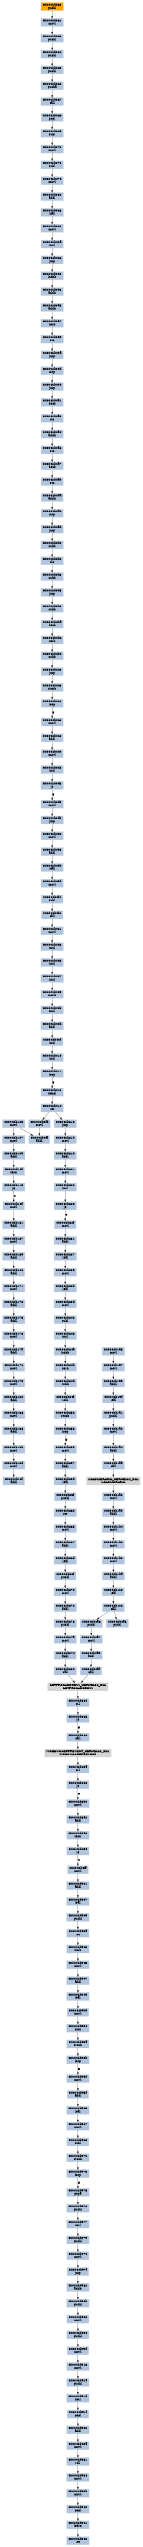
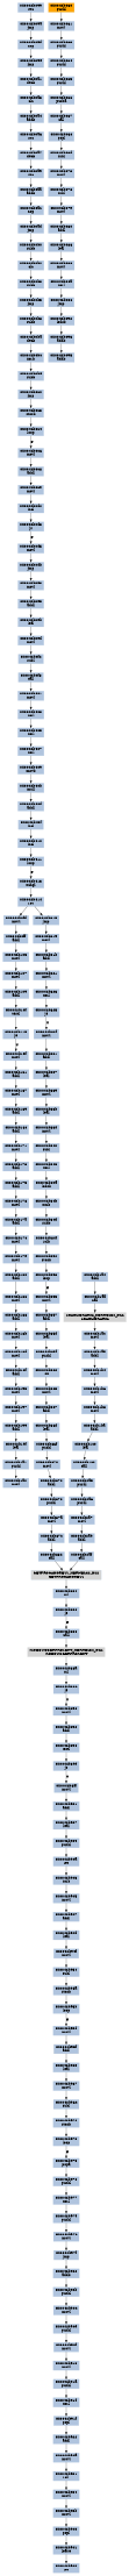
  strict digraph {
    node [color=lightsteelblue fillcolor=lightsteelblue shape=rectangle style=filled]
    edge [color="#000000"]
    n1 [label="0x0042b1c0\nleal"]
    n2 [label="0x0042b1c2\ncall"]
    n3 [label="0x0042b2a5\npushl"]
    n4 [label="0x0042b2a6\npushl"]
    n5 [label="0x0042b857\naddl"]
    n6 [label="0x0042b85d\nleal"]
    n7 [label="0x0042b85f\npushl"]
    n8 [label="0x0042b860\nret"]
    n9 [label="0x0042b08c\njmp"]
    n10 [label="0x0042b092\nlodsb"]
    n11 [label="0x0042b093\naddb"]
    n12 [label="0x0042b095\naddb"]
    n13 [label="0x0042b0e5\naddl"]
    n14 [label="0x0042b0eb\nleal"]
    n15 [label="0x0042b0ed\nmovl"]
    n16 [label="0x0042b0f2\nsubl"]
    n17 [label="0x0042b84b\nxorb"]
    n18 [label="0x0042b84d\nsubb"]
    n19 [label="0x0042b84f\nrolb"]
    n20 [label="0x0042b852\nstosb"]
    n21 [label="0x0042b954\nsubl"]
    n22 [label="0x0042b95a\nstosb"]
    n23 [label="0x0042b95b\nloop"]
    n24 [label="0x0042b95d\nmovl"]
    n25 [label="0x0042b0b3\nsubb"]
    n26 [label="0x0042b0b5\njmp"]
    n27 [label="0x0042b0b8\nsubb"]
    n28 [label="0x0042b0ba\ndecb"]
    n29 [label="0x0042b821\nmovl"]
    n30 [label="0x0042b823\nxorl"]
    n31 [label="0x0042b825\nje"]
    n32 [label="0x0042b82f\nmovl"]
    n33 [label="0x0042b831\naddl"]
    n34 [label="0x0042b837\nleal"]
    n35 [label="0x0042b839\nmovl"]
    n36 [label="0x0042b870\nmovl"]
    n37 [label="0x0042b872\naddl"]
    n38 [label="0x0042b878\npushl"]
    n39 [label="0x0042b87a\nmovl"]
    n40 [label="0x0042b099\nstc"]
    n41 [label="0x0042b09a\njmp"]
    n42 [label="0x0042b09d\nnop"]
    n43 [label="0x0042b09e\njmp"]
    n44 [label="0x0042b945\nmovl"]
    n45 [label="0x0042b947\naddl"]
    n46 [label="0x0042b94d\nleal"]
    n47 [label="0x0042b94f\nmovl"]
    n48 [label="0x0042b92a\nmovl"]
    n49 [label="0x0042b931\nroll"]
    n50 [label="0x0042b934\nmovl"]
    n51 [label="0x0042b93b\nmovl"]
    n52 [label="0x0042b1aa\ncall"]
    n53 [color=lightgrey fillcolor=lightgrey label="LOADLIBRARYA_KERNEL32_DLL\nLOADLIBRARYA"]
    n54 [label="0x0042b1ac\nmovl"]
    n55 [label="0x0042b1ae\naddl"]
    n56 [label="0x0042b197\nmovl"]
    n57 [label="0x0042b199\naddl"]
    n58 [label="0x0042b19f\nleal"]
    n59 [label="0x0042b1a1\npushl"]
    n60 [label="0x0042b109\naddl"]
    n61 [label="0x0042b10f\ntestl"]
    n62 [label="0x0042b115\nje"]
    n63 [label="0x0042b15f\nmovl"]
    n64 [label="0x0042b0a4\naddb"]
    n65 [label="0x0042b0a6\nstc"]
    n66 [label="0x0042b0a7\ndecb"]
    n67 [label="0x0042b0a9\nstc"]
    n68 [color=lightgrey label="0x0042b95f\naddl"]
    n69 [label="0x0042b965\nleal"]
    n70 [label="0x0042b967\nmovl"]
    n71 [label="0x0042b96c\nsubl"]
    n72 [label="0x0042b1a2\nmovl"]
    n73 [label="0x0042b1a4\naddl"]
    n74 [label="0x0042b81b\naddl"]
    n75 [label="0x0042b977\nxorl"]
    n76 [label="0x0042b979\npushl"]
    n77 [label="0x0042b97c\nmovl"]
    n78 [label="0x0042b97f\njmp"]
    n79 [label="0x0042b18f\naddl"]
    n80 [label="0x0042b195\nmovl"]
    n81 [label="0x0042b0bc\nxorb"]
    n82 [label="0x0042b0be\nsubb"]
    n83 [label="0x0042b88c\nje"]
    n84 [label="0x0042b890\nmovl"]
    n85 [label="0x0042b892\naddl"]
    n86 [label="0x0042b898\ntestl"]
    n87 [label="0x0042b07e\nmovl"]
    n88 [label="0x0042b080\naddl"]
    n89 [label="0x0042b086\nleal"]
    n90 [label="0x0042b088\nmovl"]
    n91 [label="0x0042b886\nje"]
    n92 [label="0x0042b888\ncall"]
    n93 [color=lightgrey fillcolor=lightgrey label="ISDEBUGGERPRESENT_KERNEL32_DLL\nISDEBUGGERPRESENT"]
    n94 [label="0x0042b88a\norl"]
    n95 [label="0x0042b0c0\njmp"]
    n96 [label="0x0042b0c3\nstosb"]
    n97 [label="0x0042b0c4\nloop"]
    n98 [label="0x0042b08a\nxorl"]
    n99 [label="0x0042b2a7\nmovl"]
    n100 [label="0x0042b975\npopa"]
    n101 [label="0x0042b976\npushl"]
    n102 [label="0x0042b2a9\naddl"]
    n103 [label="0x0042b2af\ncall"]
    n104 [label="0x0042b078\nsubl"]
    n105 [fillcolor=lightgrey label="GETPROCADDRESS_KERNEL32_DLL\nGETPROCADDRESS"]
    n106 [label="0x0042b884\norl"]
    n107 [label="0x0042b06d\nsubl"]
    n108 [label="0x0042b073\nmovl"]
    n109 [label="0x0042b1b4\nmovl"]
    n110 [label="0x0042b403\nxorl"]
    n111 [label="0x0042b405\nxorl"]
    n112 [label="0x0042b407\nxorl"]
    n113 [label="0x0042b409\nmovb"]
    n114 [label="0x0042b89e\nje"]
    n115 [label="0x0042b8ff\nmovl"]
    n116 [label="0x0042b901\naddl"]
    n117 [label="0x0042b853\nloop"]
    n118 [label="0x0042b855\nmovl"]
    n119 [label="0x0042b1b6\nmovl"]
    n120 [label="0x0042b1b8\nmovl"]
    n121 [label="0x0042b1ba\naddl"]
    n122 [label="0x0042b0e3\nmovl"]
    n123 [label="0x0042b169\naddl"]
    n124 [label="0x0042b16c\naddl"]
    n125 [label="0x0042b171\nmovl"]
    n126 [label="0x0042b173\naddl"]
    n127 [label="0x0042b90a\nret"]
    n128 [label="0x0042b943\nxorb"]
    n129 [label="0x0042b0fd\nmovl"]
    n130 [label="0x0042b0ff\naddl"]
    n131 [label="0x0042b105\nmovl"]
    n132 [label="0x0042b107\nmovl"]
    n133 [label="0x0042b819\nmovl"]
    n134 [label="0x0042b0c6\nmovl"]
    n135 [label="0x0042b180\naddl"]
    n136 [label="0x0042b186\nmovl"]
    n137 [label="0x0042b188\naddl"]
    n138 [label="0x0042b18b\nmovl"]
    n139 [label="0x0042b87c\naddl"]
    n140 [label="0x0042b882\ncall"]
    n141 [label="0x0042b175\naddl"]
    n142 [label="0x0042b178\nmovl"]
    n143 [label="0x0042b17a\naddl"]
    n144 [label="0x0042b17c\nmovl"]
    n145 [label="0x0042b865\nmovl"]
    n146 [label="0x0042b982\naddb"]
    n147 [label="0x0042b90b\npushl"]
    n148 [label="0x0042b83b\nleal"]
    n149 [label="0x0042b83d\nmovl"]
    n150 [label="0x0042b842\nsubl"]
    n151 [label="0x0042b90c\nmovl"]
    n152 [label="0x0042b907\nleal"]
    n153 [label="0x0042b909\npushl"]
    n154 [label="0x0042b972\nstosb"]
    n155 [label="0x0042b973\nloop"]
    n156 [label="0x0042b0aa\naddb"]
    n157 [label="0x0042b0a3\nclc"]
    n158 [label="0x0042b0b0\nsubb"]
    n159 [label="0x0042b0b2\nclc"]
    n160 [label="0x0042b161\naddl"]
    n161 [label="0x0042b167\nmovl"]
    n162 [label="0x0042b414\nret"]
    n163 [label="0x0042b815\njmp"]
    n164 [label="0x0042b90e\npushl"]
    n165 [label="0x0042b40b\nmull"]
    n166 [label="0x0042b40d\naddl"]
    n167 [label="0x0042b40f\nincl"]
    n168 [label="0x0042b0f8\ncall"]
    n169 [label="0x0042b410\nincl"]
    n170 [label="0x0042b942\nret"]
    n171 [label="0x0042b064\npushl"]
    n172 [label="0x0042b065\npushl"]
    n173 [label="0x0042b066\npusha"]
    n174 [label="0x0042b067\ncall"]
    n175 [label="0x0042b18d\nmovl"]
    n176 [label="0x0042b17e\nmovl"]
    n177 [label="0x0042b411\nloop"]
    n178 [label="0x0042b413\nxchgl"]
    n179 [label="0x0042b401\nmovl"]
    n180 [label="0x0042b0a1\ndecb"]
    n181 [label="0x0042b941\nleave"]
    n182 [label="0x0042b06c\npopl"]
-   n183 [label="0x0042b097\nxorb"]
    n184 [label="0x0042b867\naddl"]
    n185 [label="0x0042b86d\nleal"]
    n186 [label="0x0042b86f\npushl"]
    n187 [label="0x0042b0c8\naddl"]
    n188 [label="0x0042b91f\npopl"]
    n189 [label="0x0042b922\naddl"]
    n190 [label="0x0042b940\npopl"]
    n191 [label="0x0042b91a\npushl"]
    n192 [label="0x0042b91d\nxorl"]
    n193 [label="0x0042b0d5\nmovl"]
    n194 [label="0x0042b0db\njmp"]
    n195 [label="0x0042b84a\nlodsb"]
    n196 [label="0x0042b0ac\nnop"]
    n197 [label="0x0042b0ad\njmp"]
    n198 [label="0x0042b848\nxorl"]
    n199 [label="0x0042b061\nmovl"]
    n200 [label="0x0042b063\npushl"]
    n201 [label="0x0042b0ce\nmovl"]
    n202 [label="0x0042b0d2\nincl"]
    n203 [label="0x0042b0d3\njs"]
    n204 [label="0x0042b90f\nmovl"]
    n205 [label="0x0042b913\nmovl"]
    n206 [color=lightgrey fillcolor=orange label="0x0042b060\npushl"]
    n1 -> n2
    n2 -> n3
-   n2 -> n4
+   n3 -> n4
    n4 -> n99
    n5 -> n6
    n6 -> n7
    n7 -> n8
    n8 -> n145
    n9 -> n10
    n10 -> n11
    n11 -> n12
-   n12 -> n183
    n13 -> n14
    n14 -> n15
    n15 -> n16
    n16 -> n168
    n17 -> n18
    n18 -> n19
    n19 -> n20
    n20 -> n117
    n21 -> n22
    n22 -> n23
    n23 -> n24 [label=F]
    n24 -> n68
    n25 -> n26
    n26 -> n27
    n27 -> n28
    n28 -> n81
    n29 -> n30
    n30 -> n31
    n31 -> n32 [label=T]
    n32 -> n33
    n33 -> n34
    n34 -> n35
    n35 -> n148
    n36 -> n37
    n37 -> n38
    n38 -> n39
    n39 -> n139
    n40 -> n41
    n41 -> n42
    n42 -> n43
    n43 -> n180
    n44 -> n45
    n45 -> n46
    n46 -> n47
    n47 -> n21
    n48 -> n49
    n49 -> n50
    n50 -> n51
    n51 -> n190
    n52 -> n53
    n53 -> n54
    n54 -> n55
    n55 -> n109
    n56 -> n57
    n57 -> n58
    n58 -> n59
    n59 -> n72
    n60 -> n61
    n61 -> n62
    n62 -> n63 [label=T]
    n63 -> n160
    n64 -> n65
    n65 -> n66
    n66 -> n67
    n67 -> n156
    n68 -> n69
    n69 -> n70
    n70 -> n71
    n71 -> n154
-   n72 -> n73
    n73 -> n52
    n74 -> n29
    n75 -> n76
    n76 -> n77
    n77 -> n78
    n78 -> n146
+   n79 -> n80
    n80 -> n56
    n81 -> n82
    n82 -> n95
    n83 -> n84 [label=T]
    n84 -> n85
    n85 -> n86
    n86 -> n114
    n87 -> n88
    n88 -> n89
    n89 -> n90
    n90 -> n98
    n91 -> n92 [label=F]
    n92 -> n93
    n93 -> n94
    n94 -> n83
    n95 -> n96
    n96 -> n97
    n97 -> n134 [label=F]
    n98 -> n9
    n99 -> n102
    n100 -> n101
    n101 -> n75
    n102 -> n103
    n103 -> n105
    n104 -> n87
    n105 -> n106
    n106 -> n91
    n107 -> n108
    n108 -> n104
    n109 -> n119
    n110 -> n111
    n111 -> n112
    n112 -> n113
    n113 -> n165
    n114 -> n115 [label=T]
    n115 -> n116
    n116 -> n152
    n117 -> n118 [label=F]
    n118 -> n5
    n119 -> n120
    n120 -> n121
    n121 -> n1
    n122 -> n13
    n123 -> n124
    n124 -> n125
    n125 -> n126
    n126 -> n141
    n127 -> n128
    n128 -> n44
    n129 -> n130
-   n131 -> n130
+   n130 -> n131
    n131 -> n132
    n132 -> n60
    n133 -> n74
    n134 -> n187
    n135 -> n136
    n136 -> n137
    n137 -> n138
    n138 -> n175
    n139 -> n140
    n140 -> n105
    n141 -> n142
    n142 -> n143
    n143 -> n144
    n144 -> n176
    n145 -> n184
    n146 -> n147
    n147 -> n151
    n148 -> n149
    n149 -> n150
    n150 -> n198
    n151 -> n164
    n152 -> n153
    n153 -> n127
    n154 -> n155
    n155 -> n100 [label=F]
    n156 -> n196
    n157 -> n64
    n158 -> n159
    n159 -> n25
    n160 -> n161
    n161 -> n123
    n162 -> n129
    n162 -> n163
    n163 -> n133
    n164 -> n204
    n165 -> n166
    n166 -> n167
    n167 -> n169
    n168 -> n179
    n169 -> n177
    n171 -> n172
    n172 -> n173
    n173 -> n174
    n174 -> n182
    n175 -> n79
    n176 -> n135
    n177 -> n178 [label=F]
    n178 -> n162
    n179 -> n110
    n180 -> n157
    n181 -> n170
    n182 -> n107
-   n183 -> n40
    n184 -> n185
    n185 -> n186
    n186 -> n36
    n187 -> n201
    n188 -> n189
    n189 -> n48
    n190 -> n181
    n191 -> n192
    n192 -> n188
    n193 -> n194
    n194 -> n122
    n195 -> n17
    n196 -> n197
    n197 -> n158
    n198 -> n195
    n199 -> n200
    n200 -> n171
    n201 -> n202
    n202 -> n203
    n203 -> n193 [label=F]
    n204 -> n205
    n205 -> n191
    n206 -> n199
  }
